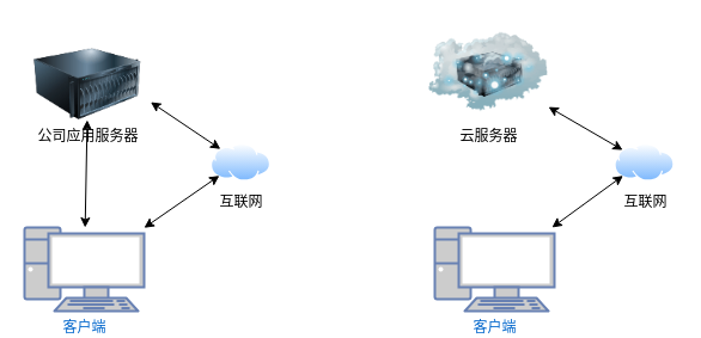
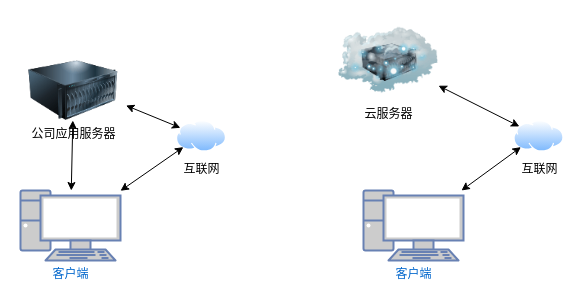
  <mxCell id="0" />
  <mxCell id="1" parent="0" />
- <mxCell id="2" value="云服务器" style="image;html=1;image=img/lib/clip_art/networking/Cloud_Server_128x128.png" vertex="1" parent="1"><mxGeometry x="358" y="20" width="100" height="80" as="geometry" /></mxCell>
+ <mxCell id="2" value="云服务器" style="image;html=1;image=img/lib/clip_art/networking/Cloud_Server_128x128.png" vertex="1" parent="1"><mxGeometry x="338" y="20" width="100" height="80" as="geometry" /></mxCell>
  <mxCell id="3" value="互联网" style="aspect=fixed;perimeter=ellipsePerimeter;html=1;align=center;shadow=0;dashed=0;spacingTop=3;image;image=img/lib/active_directory/internet_cloud.svg;" vertex="1" parent="1"><mxGeometry x="176" y="120" width="50" height="31.5" as="geometry" /></mxCell>
- <mxCell id="4" value="公司应用服务器" style="image;html=1;image=img/lib/clip_art/computers/Server_128x128.png" vertex="1" parent="1"><mxGeometry x="20.5" y="40" width="105" height="60" as="geometry" /></mxCell>
+ <mxCell id="4" value="公司应用服务器" style="image;html=1;image=img/lib/clip_art/computers/Server_128x128.png" vertex="1" parent="1"><mxGeometry x="20.5" y="60" width="105" height="60" as="geometry" /></mxCell>
  <mxCell id="5" value="客户端" style="fontColor=#0066CC;verticalAlign=top;verticalLabelPosition=bottom;labelPosition=center;align=center;html=1;outlineConnect=0;fillColor=#CCCCCC;strokeColor=#6881B3;gradientColor=none;gradientDirection=north;strokeWidth=2;shape=mxgraph.networks.pc;" vertex="1" parent="1"><mxGeometry x="20" y="190" width="100" height="70" as="geometry" /></mxCell>
  <mxCell id="6" value="" style="endArrow=classic;startArrow=classic;html=1;rounded=0;" edge="1" parent="1" source="5" target="4"><mxGeometry width="100" height="100" relative="1" as="geometry"><mxPoint x="76" y="210" as="sourcePoint" /><mxPoint x="76" y="130" as="targetPoint" /></mxGeometry></mxCell>
  <mxCell id="7" value="" style="endArrow=classic;startArrow=classic;html=1;rounded=0;exitX=1;exitY=0.75;exitDx=0;exitDy=0;" edge="1" parent="1" source="4" target="3"><mxGeometry width="100" height="100" relative="1" as="geometry"><mxPoint x="126" y="62" as="sourcePoint" /><mxPoint x="166" y="120" as="targetPoint" /><Array as="points" /></mxGeometry></mxCell>
  <mxCell id="8" value="" style="endArrow=classic;startArrow=classic;html=1;rounded=0;entryX=0;entryY=1;entryDx=0;entryDy=0;" edge="1" parent="1" source="5" target="3"><mxGeometry width="100" height="100" relative="1" as="geometry"><mxPoint x="81" y="220" as="sourcePoint" /><mxPoint x="82.571" y="110" as="targetPoint" /></mxGeometry></mxCell>
  <mxCell id="9" value="互联网" style="aspect=fixed;perimeter=ellipsePerimeter;html=1;align=center;shadow=0;dashed=0;spacingTop=3;image;image=img/lib/active_directory/internet_cloud.svg;" vertex="1" parent="1"><mxGeometry x="513.5" y="120" width="50" height="31.5" as="geometry" /></mxCell>
  <mxCell id="10" value="客户端" style="fontColor=#0066CC;verticalAlign=top;verticalLabelPosition=bottom;labelPosition=center;align=center;html=1;outlineConnect=0;fillColor=#CCCCCC;strokeColor=#6881B3;gradientColor=none;gradientDirection=north;strokeWidth=2;shape=mxgraph.networks.pc;" vertex="1" parent="1"><mxGeometry x="363" y="190" width="100" height="70" as="geometry" /></mxCell>
  <mxCell id="11" value="" style="endArrow=classic;startArrow=classic;html=1;rounded=0;" edge="1" parent="1" source="2" target="9"><mxGeometry width="100" height="100" relative="1" as="geometry"><mxPoint x="443" y="70.7" as="sourcePoint" /><mxPoint x="501.329" y="110.003" as="targetPoint" /><Array as="points" /></mxGeometry></mxCell>
  <mxCell id="12" value="" style="endArrow=classic;startArrow=classic;html=1;rounded=0;exitX=0;exitY=1;exitDx=0;exitDy=0;" edge="1" parent="1" source="9" target="10"><mxGeometry width="100" height="100" relative="1" as="geometry"><mxPoint x="395.94" y="130.002" as="sourcePoint" /><mxPoint x="458.003" y="166.063" as="targetPoint" /><Array as="points" /></mxGeometry></mxCell>
